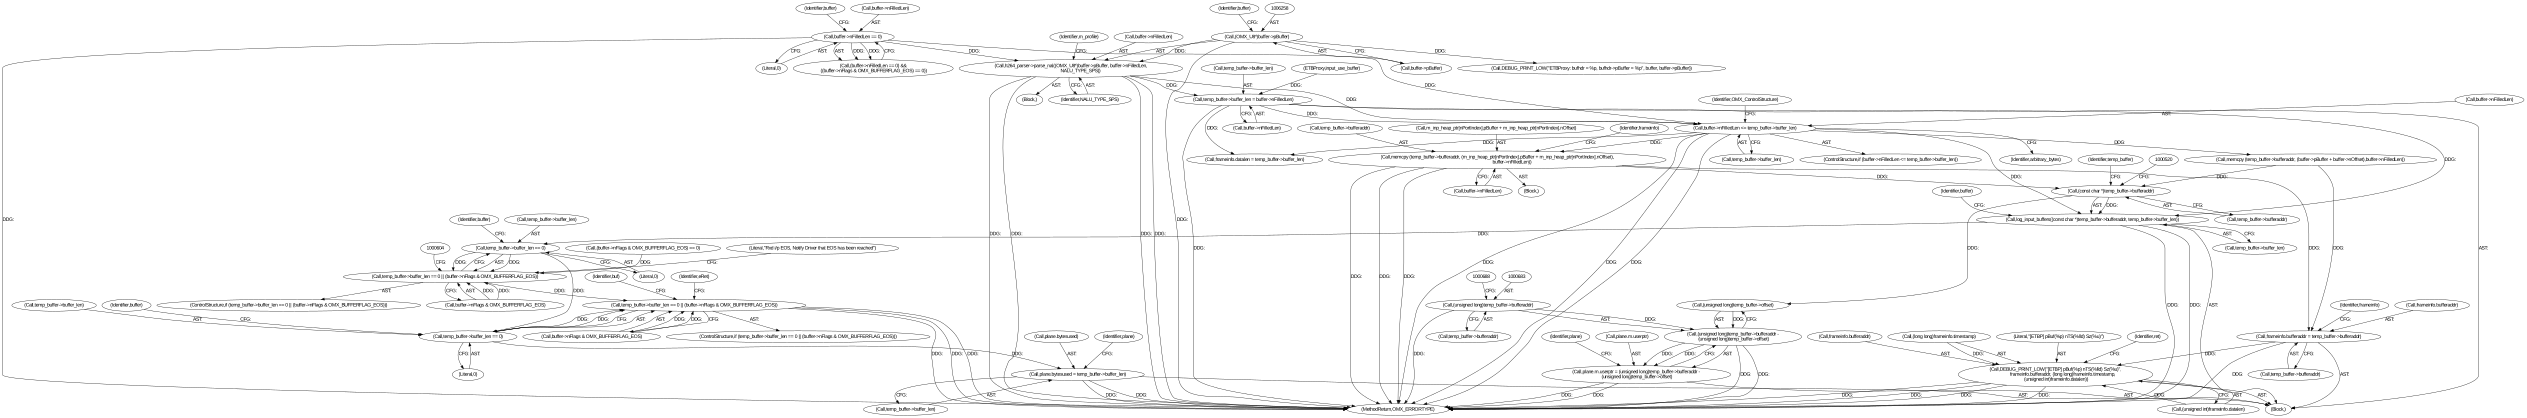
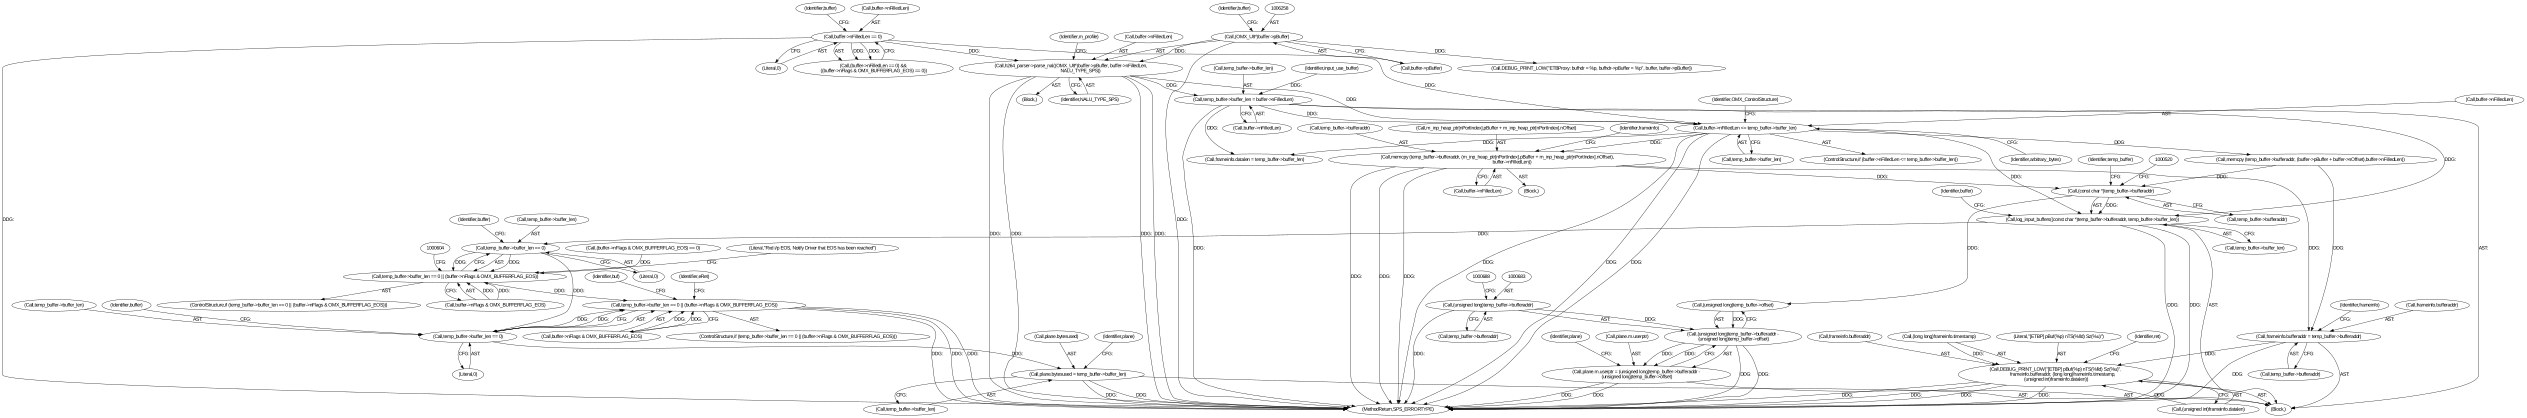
  digraph {
    fontname="Liberation Sans"
    node [fontname="Liberation Sans"]
    edge [fontname="Liberation Sans"]
    n1 [label="(Call,memcpy (temp_buffer->bufferaddr, (m_inp_heap_ptr[nPortIndex].pBuffer + m_inp_heap_ptr[nPortIndex].nOffset),\n                        buffer->nFilledLen))"]
    n2 [label="(Call,frameinfo.bufferaddr = temp_buffer->bufferaddr)"]
    n3 [label="(Call,(const char *)temp_buffer->bufferaddr)"]
    n4 [label="(Call,buffer->nFilledLen)"]
-   n5 [label="(MethodReturn,OMX_ERRORTYPE)"]
+   n5 [label="(MethodReturn,SPS_ERRORTYPE)"]
    n6 [label="(Block,)"]
    n7 [label="(Block,)"]
    n8 [label="(Call,DEBUG_PRINT_LOW(\"[ETBP] pBuf(%p) nTS(%lld) Sz(%u)\",\n            frameinfo.bufferaddr, (long long)frameinfo.timestamp,\n (unsigned int)frameinfo.datalen))"]
    n9 [label="(Call,temp_buffer->bufferaddr)"]
    n10 [label="(Call,log_input_buffers((const char *)temp_buffer->bufferaddr, temp_buffer->buffer_len))"]
    n11 [label="(Call,temp_buffer->bufferaddr)"]
    n12 [label="(Call,(unsigned long)temp_buffer->offset)"]
    n13 [label="(Call,buffer->nFilledLen <= temp_buffer->buffer_len)"]
    n14 [label="(Call,frameinfo.datalen = temp_buffer->buffer_len)"]
    n15 [label="(Call,temp_buffer->buffer_len)"]
    n16 [label="(ControlStructure,if (buffer->nFilledLen <= temp_buffer->buffer_len))"]
    n17 [label="(Call,memcpy (temp_buffer->bufferaddr, (buffer->pBuffer + buffer->nOffset),buffer->nFilledLen))"]
    n18 [label="(Call,temp_buffer->buffer_len == 0)"]
    n19 [label="(Call,temp_buffer->buffer_len)"]
    n20 [label="(Call,buffer->nFilledLen == 0)"]
    n21 [label="(Call,h264_parser->parse_nal((OMX_U8*)buffer->pBuffer, buffer->nFilledLen,\n                NALU_TYPE_SPS))"]
    n22 [label="(Literal,0)"]
    n23 [label="(Call,(buffer->nFilledLen == 0) &&\n ((buffer->nFlags & OMX_BUFFERFLAG_EOS) == 0))"]
    n24 [label="(Call,temp_buffer->buffer_len = buffer->nFilledLen)"]
    n25 [label="(Block,)"]
    n26 [label="(Identifier,NALU_TYPE_SPS)"]
    n27 [label="(Call,buffer->nFilledLen)"]
    n28 [label="(Call,(OMX_U8*)buffer->pBuffer)"]
    n29 [label="(Call,DEBUG_PRINT_LOW(\"ETBProxy: bufhdr = %p, bufhdr->pBuffer = %p\", buffer, buffer->pBuffer))"]
    n30 [label="(Call,buffer->pBuffer)"]
    n31 [label="(Call,(unsigned int)frameinfo.datalen)"]
    n32 [label="(Call,(unsigned long)temp_buffer->bufferaddr)"]
    n33 [label="(Call,(unsigned long)temp_buffer->bufferaddr -\n (unsigned long)temp_buffer->offset)"]
    n34 [label="(Call,temp_buffer->bufferaddr)"]
    n35 [label="(Call,temp_buffer->buffer_len == 0 || (buffer->nFlags & OMX_BUFFERFLAG_EOS))"]
    n36 [label="(Call,temp_buffer->buffer_len == 0)"]
    n37 [label="(Literal,0)"]
    n38 [label="(Call,temp_buffer->buffer_len == 0 || (buffer->nFlags & OMX_BUFFERFLAG_EOS))"]
    n39 [label="(ControlStructure,if (temp_buffer->buffer_len == 0 || (buffer->nFlags & OMX_BUFFERFLAG_EOS)))"]
    n40 [label="(Call,buffer->nFlags & OMX_BUFFERFLAG_EOS)"]
    n41 [label="(Call,plane.bytesused = temp_buffer->buffer_len)"]
    n42 [label="(Literal,0)"]
    n43 [label="(Call,buffer->nFlags & OMX_BUFFERFLAG_EOS)"]
    n44 [label="(ControlStructure,if (temp_buffer->buffer_len == 0 || (buffer->nFlags & OMX_BUFFERFLAG_EOS)))"]
    n45 [label="(Call,temp_buffer->buffer_len)"]
    n46 [label="(Call,plane.m.userptr = (unsigned long)temp_buffer->bufferaddr -\n (unsigned long)temp_buffer->offset)"]
    n47 [label="(Identifier,OMX_ControlStructure)"]
    n48 [label="(Identifier,arbitrary_bytes)"]
    n49 [label="(Identifier,m_profile)"]
    n50 [label="(Identifier,buffer)"]
    n51 [label="(Call,temp_buffer->bufferaddr)"]
    n52 [label="(Call,temp_buffer->buffer_len)"]
    n53 [label="(Identifier,buffer)"]
    n54 [label="(Identifier,buffer)"]
    n55 [label="(Identifier,buffer)"]
    n56 [label="(Identifier,eRet)"]
    n57 [label="(Call,plane.bytesused)"]
    n58 [label="(Identifier,plane)"]
    n59 [label="(Call,buffer->nFilledLen)"]
    n60 [label="(Literal,\"[ETBP] pBuf(%p) nTS(%lld) Sz(%u)\")"]
    n61 [label="(Call,(buffer->nFlags & OMX_BUFFERFLAG_EOS) == 0)"]
    n62 [label="(Identifier,ret)"]
    n63 [label="(Identifier,buf)"]
-   n64 [label="(ETBProxy,input_use_buffer)"]
+   n64 [label="(Identifier,input_use_buffer)"]
    n65 [label="(Call,temp_buffer->buffer_len)"]
    n66 [label="(Call,plane.m.userptr)"]
    n67 [label="(Call,temp_buffer->buffer_len)"]
    n68 [label="(Call,(long long)frameinfo.timestamp)"]
    n69 [label="(Call,m_inp_heap_ptr[nPortIndex].pBuffer + m_inp_heap_ptr[nPortIndex].nOffset)"]
    n70 [label="(Identifier,temp_buffer)"]
    n71 [label="(Identifier,frameinfo)"]
    n72 [label="(Call,buffer->nFilledLen)"]
    n73 [label="(Identifier,buffer)"]
    n74 [label="(Identifier,frameinfo)"]
    n75 [label="(Call,frameinfo.bufferaddr)"]
    n76 [label="(Call,frameinfo.bufferaddr)"]
    n77 [label="(Literal,\"Rxd i/p EOS, Notify Driver that EOS has been reached\")"]
    n78 [label="(Identifier,plane)"]
    n79 [label="(Call,buffer->nFilledLen)"]
    n80 [label=1006258]
    1000520
    1000604
    1000683
    1000688
    n1 -> n2 [label="DDG: "]
    n1 -> n3 [label="DDG: "]
    n1 -> n4 [label="CFG: "]
    n1 -> n5 [label="DDG: "]
    n1 -> n5 [label="DDG: "]
    n1 -> n5 [label="DDG: "]
    n1 -> n6 [label="AST: "]
    n2 -> n5 [label="DDG: "]
    n2 -> n7 [label="AST: "]
    n2 -> n8 [label="DDG: "]
    n2 -> n9 [label="CFG: "]
    n3 -> n10 [label="AST: "]
    n3 -> n10 [label="DDG: "]
    n3 -> n11 [label="CFG: "]
    n3 -> n12 [label="DDG: "]
    n4 -> n1 [label="AST: "]
    n8 -> n5 [label="DDG: "]
    n8 -> n5 [label="DDG: "]
    n8 -> n5 [label="DDG: "]
    n8 -> n5 [label="DDG: "]
    n8 -> n7 [label="AST: "]
    n8 -> n31 [label="CFG: "]
    n9 -> n2 [label="AST: "]
    n10 -> n5 [label="DDG: "]
    n10 -> n5 [label="DDG: "]
    n10 -> n7 [label="AST: "]
    n10 -> n18 [label="DDG: "]
    n10 -> n19 [label="CFG: "]
    n11 -> n3 [label="AST: "]
    n12 -> n33 [label="AST: "]
    n12 -> n33 [label="DDG: "]
    n13 -> n1 [label="DDG: "]
    n13 -> n5 [label="DDG: "]
    n13 -> n5 [label="DDG: "]
    n13 -> n5 [label="DDG: "]
    n13 -> n10 [label="DDG: "]
    n13 -> n14 [label="DDG: "]
    n13 -> n15 [label="CFG: "]
    n13 -> n16 [label="AST: "]
    n13 -> n17 [label="DDG: "]
    n15 -> n13 [label="AST: "]
    n17 -> n2 [label="DDG: "]
    n17 -> n3 [label="DDG: "]
    n18 -> n35 [label="AST: "]
    n18 -> n35 [label="DDG: "]
    n18 -> n35 [label="DDG: "]
    n18 -> n36 [label="DDG: "]
    n18 -> n37 [label="CFG: "]
    n19 -> n10 [label="AST: "]
    n20 -> n5 [label="DDG: "]
    n20 -> n13 [label="DDG: "]
    n20 -> n21 [label="DDG: "]
    n20 -> n22 [label="CFG: "]
    n20 -> n23 [label="AST: "]
    n20 -> n23 [label="DDG: "]
    n20 -> n23 [label="DDG: "]
    n21 -> n5 [label="DDG: "]
    n21 -> n5 [label="DDG: "]
    n21 -> n5 [label="DDG: "]
    n21 -> n5 [label="DDG: "]
    n21 -> n13 [label="DDG: "]
    n21 -> n24 [label="DDG: "]
    n21 -> n25 [label="AST: "]
    n21 -> n26 [label="CFG: "]
    n22 -> n20 [label="AST: "]
    n23 -> n20 [label="CFG: "]
    n24 -> n5 [label="DDG: "]
    n24 -> n7 [label="AST: "]
    n24 -> n10 [label="DDG: "]
    n24 -> n13 [label="DDG: "]
    n24 -> n14 [label="DDG: "]
    n24 -> n27 [label="CFG: "]
    n26 -> n21 [label="AST: "]
    n27 -> n24 [label="AST: "]
    n28 -> n5 [label="DDG: "]
    n28 -> n21 [label="AST: "]
    n28 -> n21 [label="DDG: "]
    n28 -> n29 [label="DDG: "]
    n28 -> n30 [label="CFG: "]
    n30 -> n28 [label="AST: "]
    n31 -> n8 [label="AST: "]
    n31 -> n8 [label="DDG: "]
    n32 -> n5 [label="DDG: "]
    n32 -> n33 [label="AST: "]
    n32 -> n33 [label="DDG: "]
    n32 -> n34 [label="CFG: "]
    n33 -> n5 [label="DDG: "]
    n33 -> n5 [label="DDG: "]
    n33 -> n12 [label="CFG: "]
    n33 -> n46 [label="AST: "]
    n33 -> n46 [label="DDG: "]
    n33 -> n46 [label="DDG: "]
    n34 -> n32 [label="AST: "]
    n35 -> n18 [label="CFG: "]
    n35 -> n38 [label="DDG: "]
    n35 -> n39 [label="AST: "]
    n35 -> n40 [label="CFG: "]
    n36 -> n38 [label="AST: "]
    n36 -> n38 [label="DDG: "]
    n36 -> n38 [label="DDG: "]
    n36 -> n41 [label="DDG: "]
    n36 -> n42 [label="CFG: "]
    n37 -> n18 [label="AST: "]
    n38 -> n5 [label="DDG: "]
    n38 -> n5 [label="DDG: "]
    n38 -> n5 [label="DDG: "]
    n38 -> n36 [label="CFG: "]
    n38 -> n43 [label="CFG: "]
    n38 -> n44 [label="AST: "]
    n40 -> n35 [label="AST: "]
    n40 -> n35 [label="DDG: "]
    n40 -> n35 [label="DDG: "]
    n41 -> n5 [label="DDG: "]
    n41 -> n5 [label="DDG: "]
    n41 -> n7 [label="AST: "]
    n41 -> n45 [label="CFG: "]
    n42 -> n36 [label="AST: "]
    n43 -> n38 [label="AST: "]
    n43 -> n38 [label="DDG: "]
    n43 -> n38 [label="DDG: "]
    n45 -> n41 [label="AST: "]
    n46 -> n5 [label="DDG: "]
    n46 -> n5 [label="DDG: "]
    n46 -> n7 [label="AST: "]
    n46 -> n33 [label="CFG: "]
    n47 -> n13 [label="CFG: "]
-   n13 -> n48 [label="CFG: "]
+   n48 -> n13 [label="CFG: "]
    n49 -> n21 [label="CFG: "]
    n50 -> n20 [label="CFG: "]
    n51 -> n1 [label="AST: "]
    n52 -> n24 [label="AST: "]
    n53 -> n10 [label="CFG: "]
    n54 -> n36 [label="CFG: "]
    n55 -> n18 [label="CFG: "]
    n56 -> n38 [label="CFG: "]
    n57 -> n41 [label="AST: "]
    n58 -> n46 [label="CFG: "]
    n59 -> n13 [label="AST: "]
    n60 -> n8 [label="AST: "]
    n61 -> n35 [label="DDG: "]
    n62 -> n8 [label="CFG: "]
    n63 -> n38 [label="CFG: "]
    n64 -> n24 [label="DDG: "]
    n65 -> n36 [label="AST: "]
    n66 -> n46 [label="AST: "]
    n67 -> n18 [label="AST: "]
    n68 -> n8 [label="AST: "]
    n68 -> n8 [label="DDG: "]
    n69 -> n1 [label="AST: "]
    n70 -> n3 [label="CFG: "]
    n71 -> n1 [label="CFG: "]
    n72 -> n20 [label="AST: "]
    n73 -> n28 [label="CFG: "]
    n74 -> n2 [label="CFG: "]
    n75 -> n8 [label="AST: "]
    n76 -> n2 [label="AST: "]
    n77 -> n35 [label="CFG: "]
    n78 -> n41 [label="CFG: "]
    n79 -> n21 [label="AST: "]
    n80 -> n28 [label="AST: "]
    1000520 -> n3 [label="CFG: "]
    1000604 -> n35 [label="CFG: "]
    1000683 -> n32 [label="AST: "]
    1000688 -> n32 [label="CFG: "]
  }
